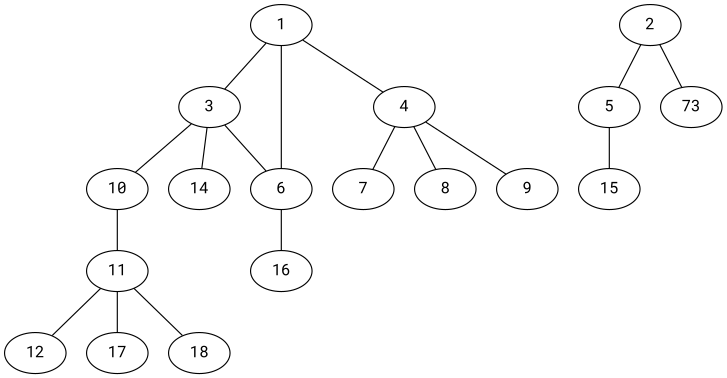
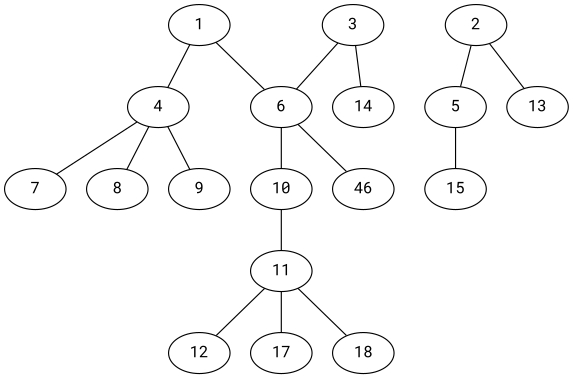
  graph {
    fontname="Roboto Mono"
    node [chem=C fontname="Roboto Mono"]
    edge [fontname="Roboto Mono" valence=1]
    1
    3
    4
    6
    2
    5
-   13 [chem=H label=73]
+   13 [chem=H]
    14 [chem=H]
    7 [chem=F]
    8 [chem=F]
    9 [chem=F]
    15 [chem=H]
    10
-   16 [chem=H]
+   16 [chem=H label=46]
    11
    12 [chem=Cl]
    17 [chem=H]
    18 [chem=H]
-   1 -- 3
    1 -- 4
    1 -- 6 [valence=2]
    3 -- 6 [valence=2]
    3 -- 14
    4 -- 7
    4 -- 8
    4 -- 9
-   3 -- 10
+   6 -- 10
    6 -- 16
    2 -- 5
    2 -- 13
    5 -- 15
    10 -- 11
    11 -- 12
    11 -- 17
    11 -- 18
  }
